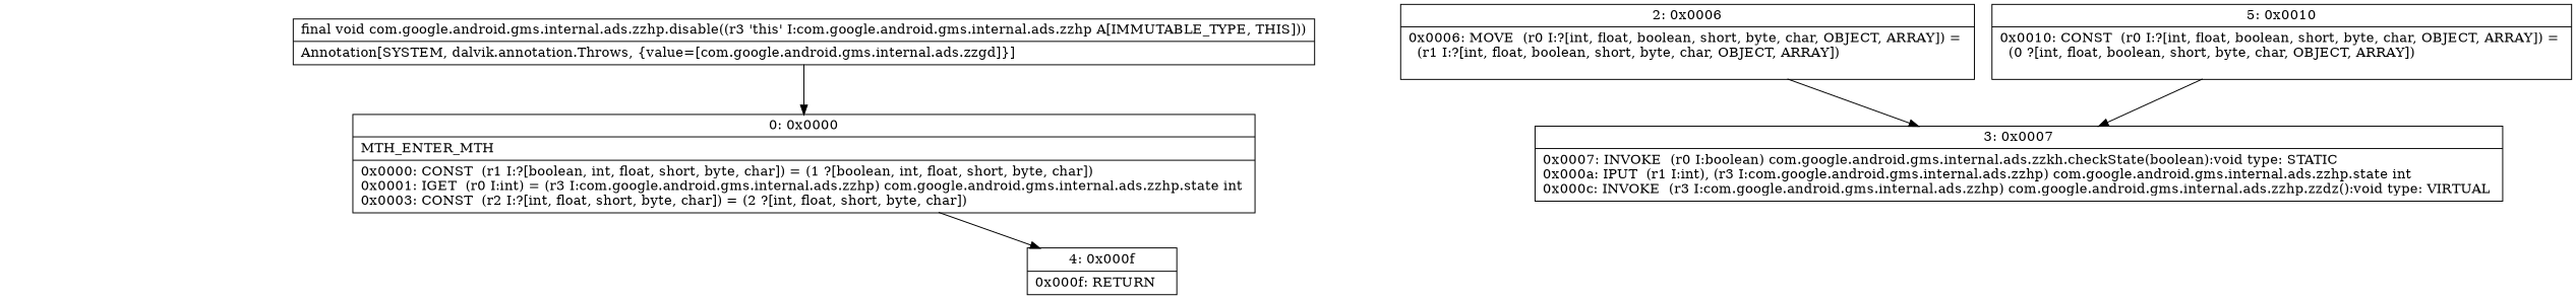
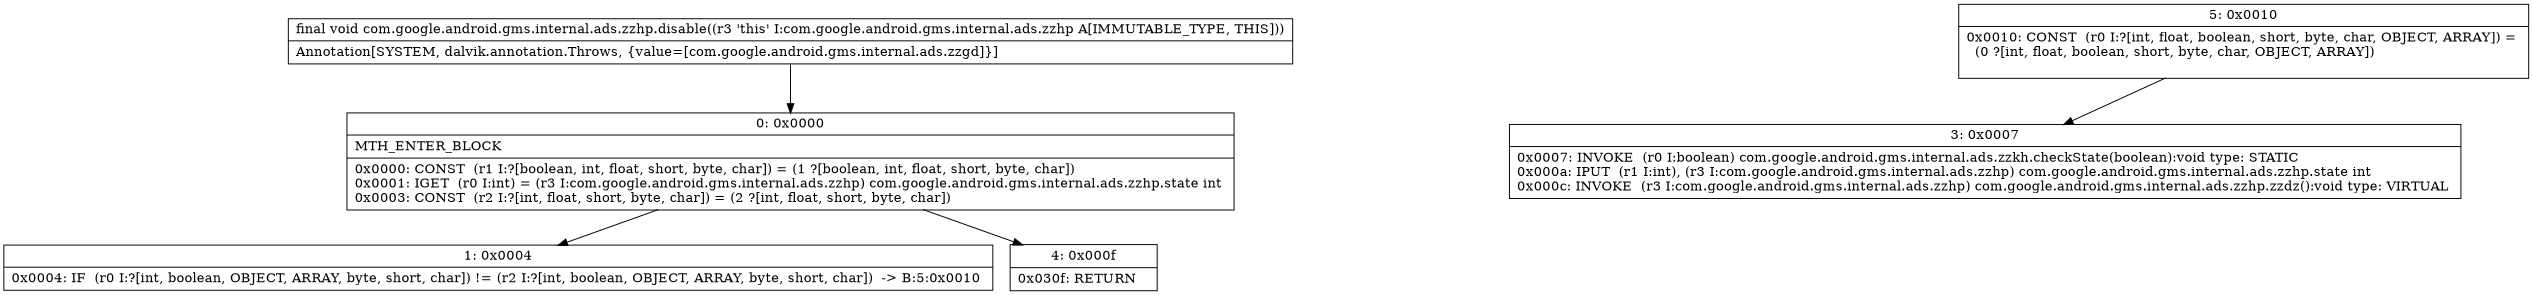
  digraph {
    node [shape=record]
-   n1 [label="{0\:\ 0x0000|MTH_ENTER_MTH\l|0x0000: CONST  (r1 I:?[boolean, int, float, short, byte, char]) = (1 ?[boolean, int, float, short, byte, char]) \l0x0001: IGET  (r0 I:int) = (r3 I:com.google.android.gms.internal.ads.zzhp) com.google.android.gms.internal.ads.zzhp.state int \l0x0003: CONST  (r2 I:?[int, float, short, byte, char]) = (2 ?[int, float, short, byte, char]) \l}"]
-   n3 [label="{4\:\ 0x000f|0x000f: RETURN   \l}"]
-   n4 [label="{2\:\ 0x0006|0x0006: MOVE  (r0 I:?[int, float, boolean, short, byte, char, OBJECT, ARRAY]) = \l  (r1 I:?[int, float, boolean, short, byte, char, OBJECT, ARRAY])\l \l}"]
+   n1 [label="{0\:\ 0x0000|MTH_ENTER_BLOCK\l|0x0000: CONST  (r1 I:?[boolean, int, float, short, byte, char]) = (1 ?[boolean, int, float, short, byte, char]) \l0x0001: IGET  (r0 I:int) = (r3 I:com.google.android.gms.internal.ads.zzhp) com.google.android.gms.internal.ads.zzhp.state int \l0x0003: CONST  (r2 I:?[int, float, short, byte, char]) = (2 ?[int, float, short, byte, char]) \l}"]
+   n2 [label="{1\:\ 0x0004|0x0004: IF  (r0 I:?[int, boolean, OBJECT, ARRAY, byte, short, char]) != (r2 I:?[int, boolean, OBJECT, ARRAY, byte, short, char])  \-\> B:5:0x0010 \l}"]
+   n3 [label="{4\:\ 0x000f|0x030f: RETURN   \l}"]
    n5 [label="{3\:\ 0x0007|0x0007: INVOKE  (r0 I:boolean) com.google.android.gms.internal.ads.zzkh.checkState(boolean):void type: STATIC \l0x000a: IPUT  (r1 I:int), (r3 I:com.google.android.gms.internal.ads.zzhp) com.google.android.gms.internal.ads.zzhp.state int \l0x000c: INVOKE  (r3 I:com.google.android.gms.internal.ads.zzhp) com.google.android.gms.internal.ads.zzhp.zzdz():void type: VIRTUAL \l}"]
    n6 [label="{5\:\ 0x0010|0x0010: CONST  (r0 I:?[int, float, boolean, short, byte, char, OBJECT, ARRAY]) = \l  (0 ?[int, float, boolean, short, byte, char, OBJECT, ARRAY])\l \l}"]
    n7 [label="{final void com.google.android.gms.internal.ads.zzhp.disable((r3 'this' I:com.google.android.gms.internal.ads.zzhp A[IMMUTABLE_TYPE, THIS]))  | Annotation[SYSTEM, dalvik.annotation.Throws, \{value=[com.google.android.gms.internal.ads.zzgd]\}]\l}"]
+   n1 -> n2
    n1 -> n3
-   n4 -> n5
    n6 -> n5
    n7 -> n1
  }
